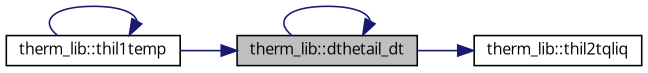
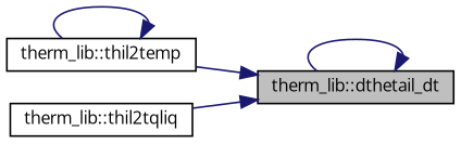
  digraph {
    fontname="Open Sans"
    rankdir=RL
    node [color=black fillcolor=white fontname="Open Sans" fontsize=10 shape=record style=filled]
    edge [color=midnightblue dir=back fontname="Open Sans" fontsize=10 labelfontname=Helvetica labelfontsize=10 style=solid]
    n1 [fillcolor=grey75 fontcolor=black height=0.2 label="therm_lib::dthetail_dt" width=0.4]
-   n2 [height=0.2 label="therm_lib::thil1temp" width=0.4]
+   n2 [height=0.2 label="therm_lib::thil2temp" width=0.4]
    n3 [height=0.2 label="therm_lib::thil2tqliq" width=0.4]
    n1 -> n1
    n1 -> n2
-   n3 -> n1
+   n1 -> n3
    n2 -> n2
  }
